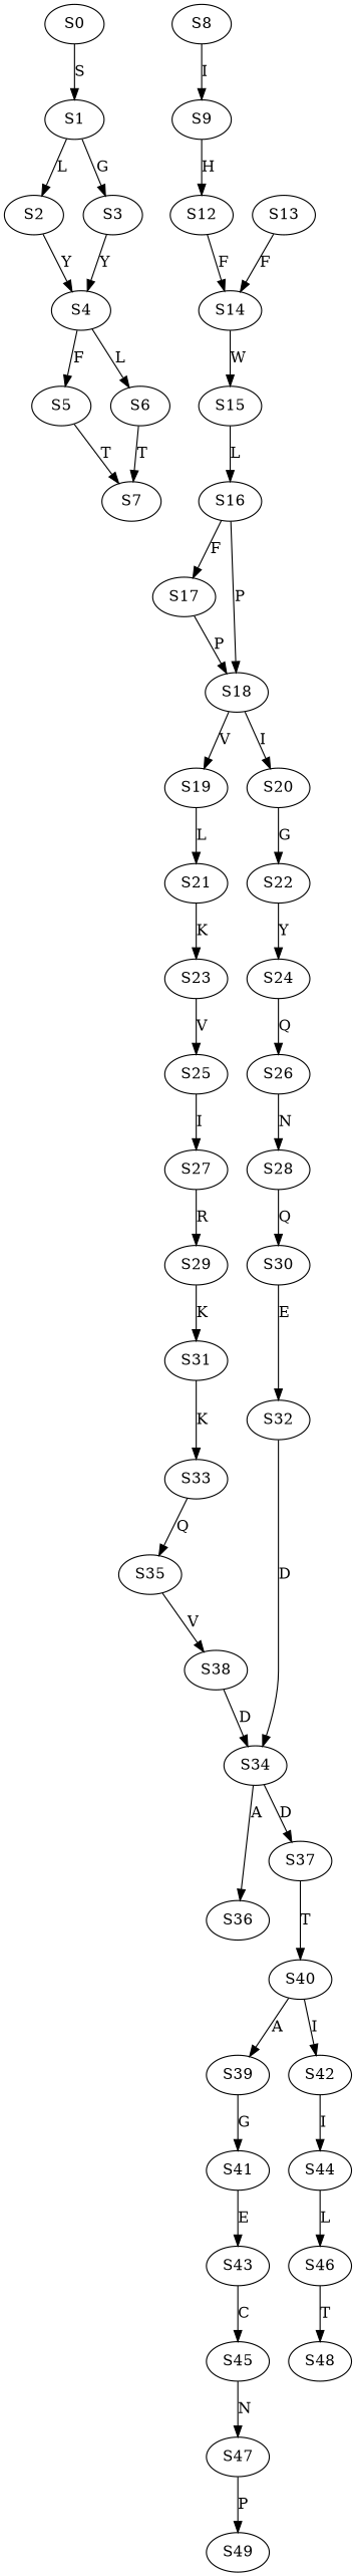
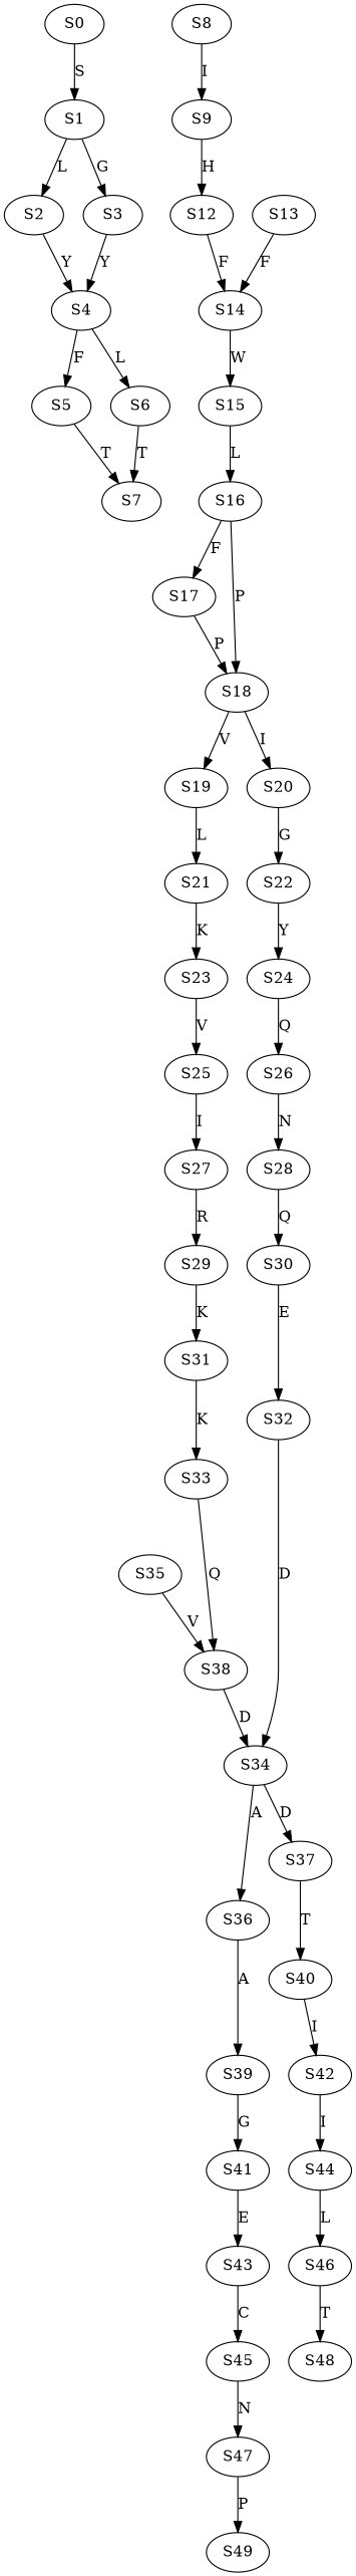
  strict digraph {
    S0
    S1
    S2
    S3
    S4
    S5
    S6
    S7
    S8
    S9
    S12
    S14
    S13
    S15
    S16
    S17
    S18
    S19
    S20
    S21
    S22
    S23
    S24
    S25
    S26
    S27
    S28
    S29
    S30
    S31
    S32
    S33
    S34
    S35
    S36
    S37
    S38
    S39
    S40
    S41
    S42
    S43
    S44
    S45
    S46
    S47
    S48
    S49
    S0 -> S1 [label=S]
    S1 -> S2 [label=L]
    S1 -> S3 [label=G]
    S2 -> S4 [label=Y]
    S3 -> S4 [label=Y]
    S4 -> S5 [label=F]
    S4 -> S6 [label=L]
    S5 -> S7 [label=T]
    S6 -> S7 [label=T]
    S8 -> S9 [label=I]
    S9 -> S12 [label=H]
    S12 -> S14 [label=F]
    S14 -> S15 [label=W]
    S13 -> S14 [label=F]
    S15 -> S16 [label=L]
    S16 -> S17 [label=F]
    S16 -> S18 [label=P]
    S17 -> S18 [label=P]
    S18 -> S19 [label=V]
    S18 -> S20 [label=I]
    S19 -> S21 [label=L]
    S20 -> S22 [label=G]
    S21 -> S23 [label=K]
    S22 -> S24 [label=Y]
    S23 -> S25 [label=V]
    S24 -> S26 [label=Q]
    S25 -> S27 [label=I]
    S26 -> S28 [label=N]
    S27 -> S29 [label=R]
    S28 -> S30 [label=Q]
    S29 -> S31 [label=K]
    S30 -> S32 [label=E]
    S31 -> S33 [label=K]
    S32 -> S34 [label=D]
-   S33 -> S35 [label=Q]
+   S33 -> S38 [label=Q]
    S34 -> S36 [label=A]
    S34 -> S37 [label=D]
    S35 -> S38 [label=V]
-   S40 -> S39 [label=A]
+   S36 -> S39 [label=A]
    S37 -> S40 [label=T]
    S38 -> S34 [label=D]
    S39 -> S41 [label=G]
    S40 -> S42 [label=I]
    S41 -> S43 [label=E]
    S42 -> S44 [label=I]
    S43 -> S45 [label=C]
    S44 -> S46 [label=L]
    S45 -> S47 [label=N]
    S46 -> S48 [label=T]
    S47 -> S49 [label=P]
  }
